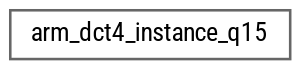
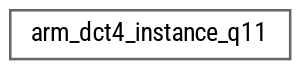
  digraph {
    rankdir=LR
    fontname="Roboto Condensed"
-   n1 [color=grey40 fillcolor=white fontname="Roboto Condensed" fontsize=10 height=0.2 label=arm_dct4_instance_q15 shape=box style=filled width=0.4]
+   n1 [color=grey40 fillcolor=white fontname="Roboto Condensed" fontsize=10 height=0.2 label=arm_dct4_instance_q11 shape=box style=filled width=0.4]
  }
